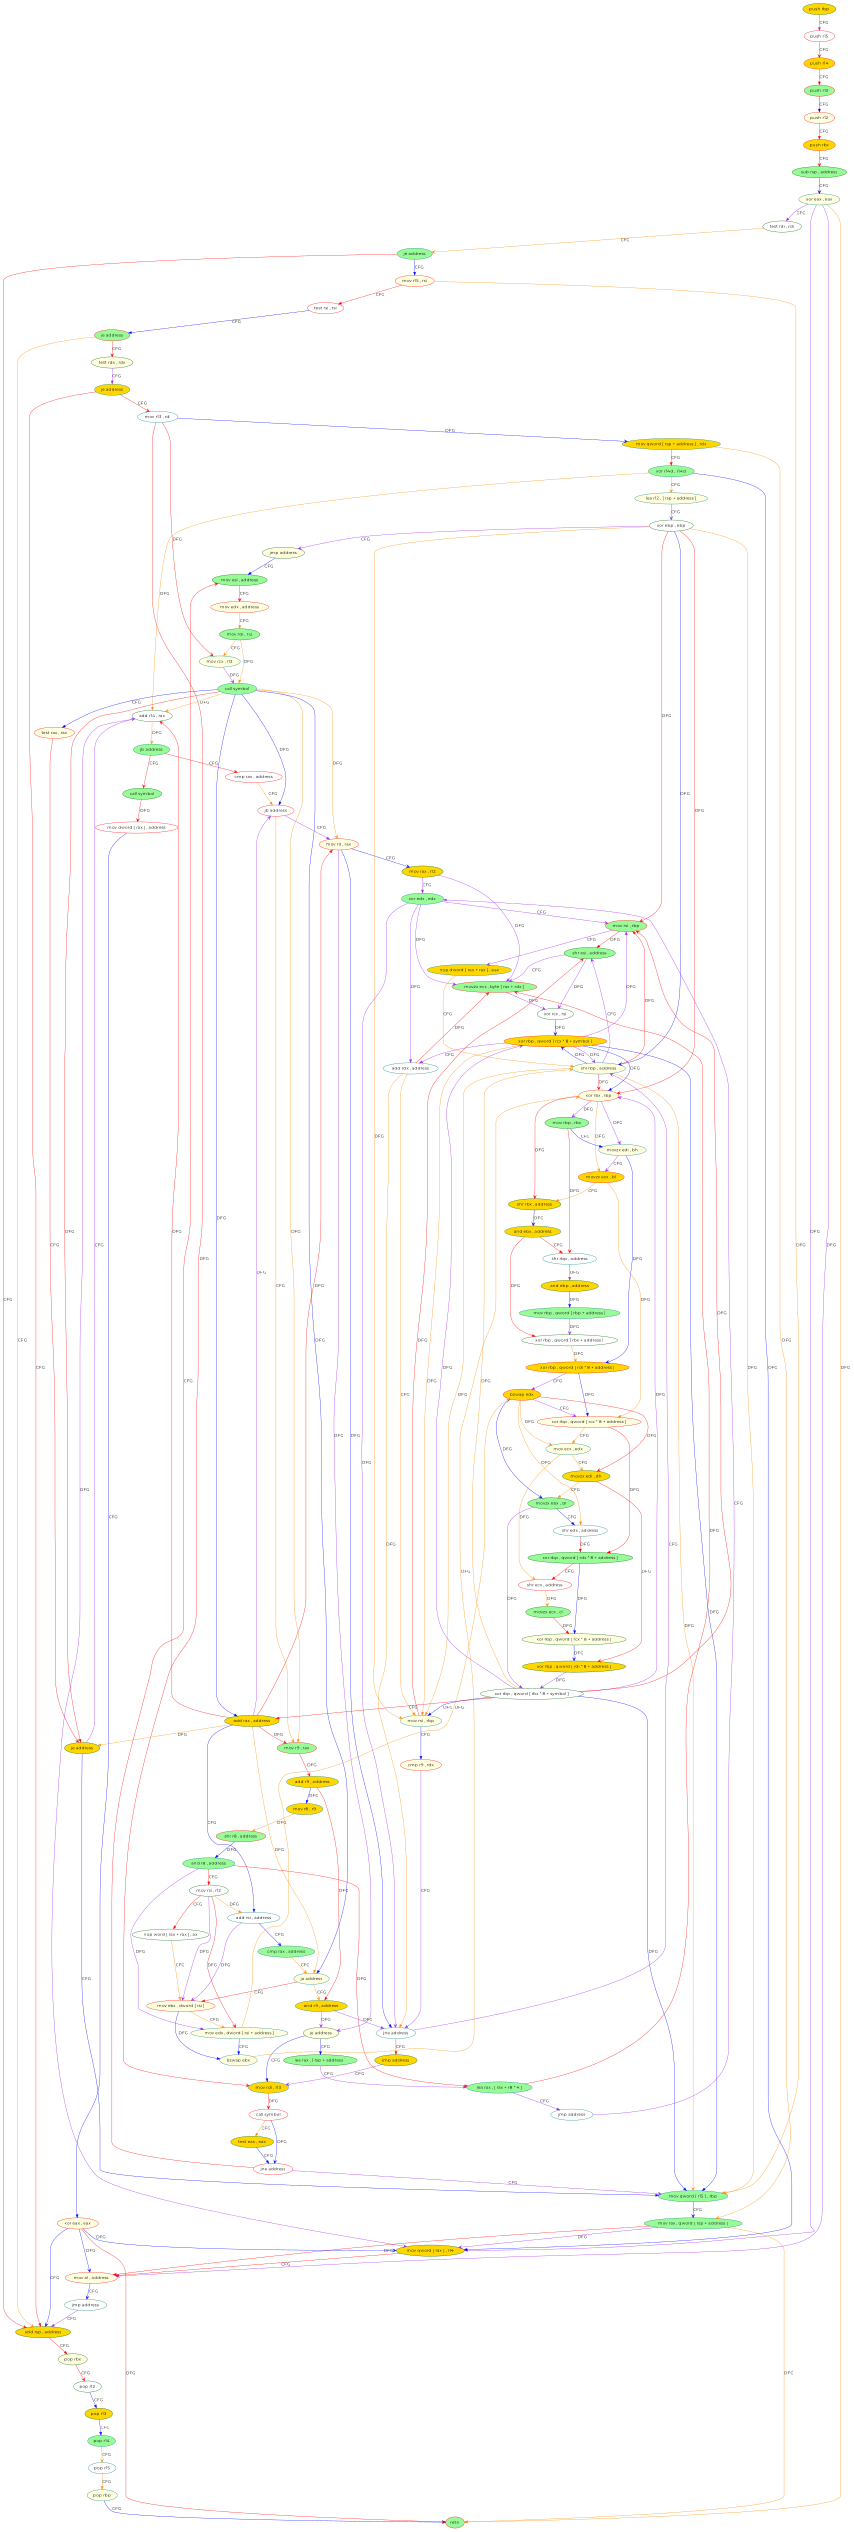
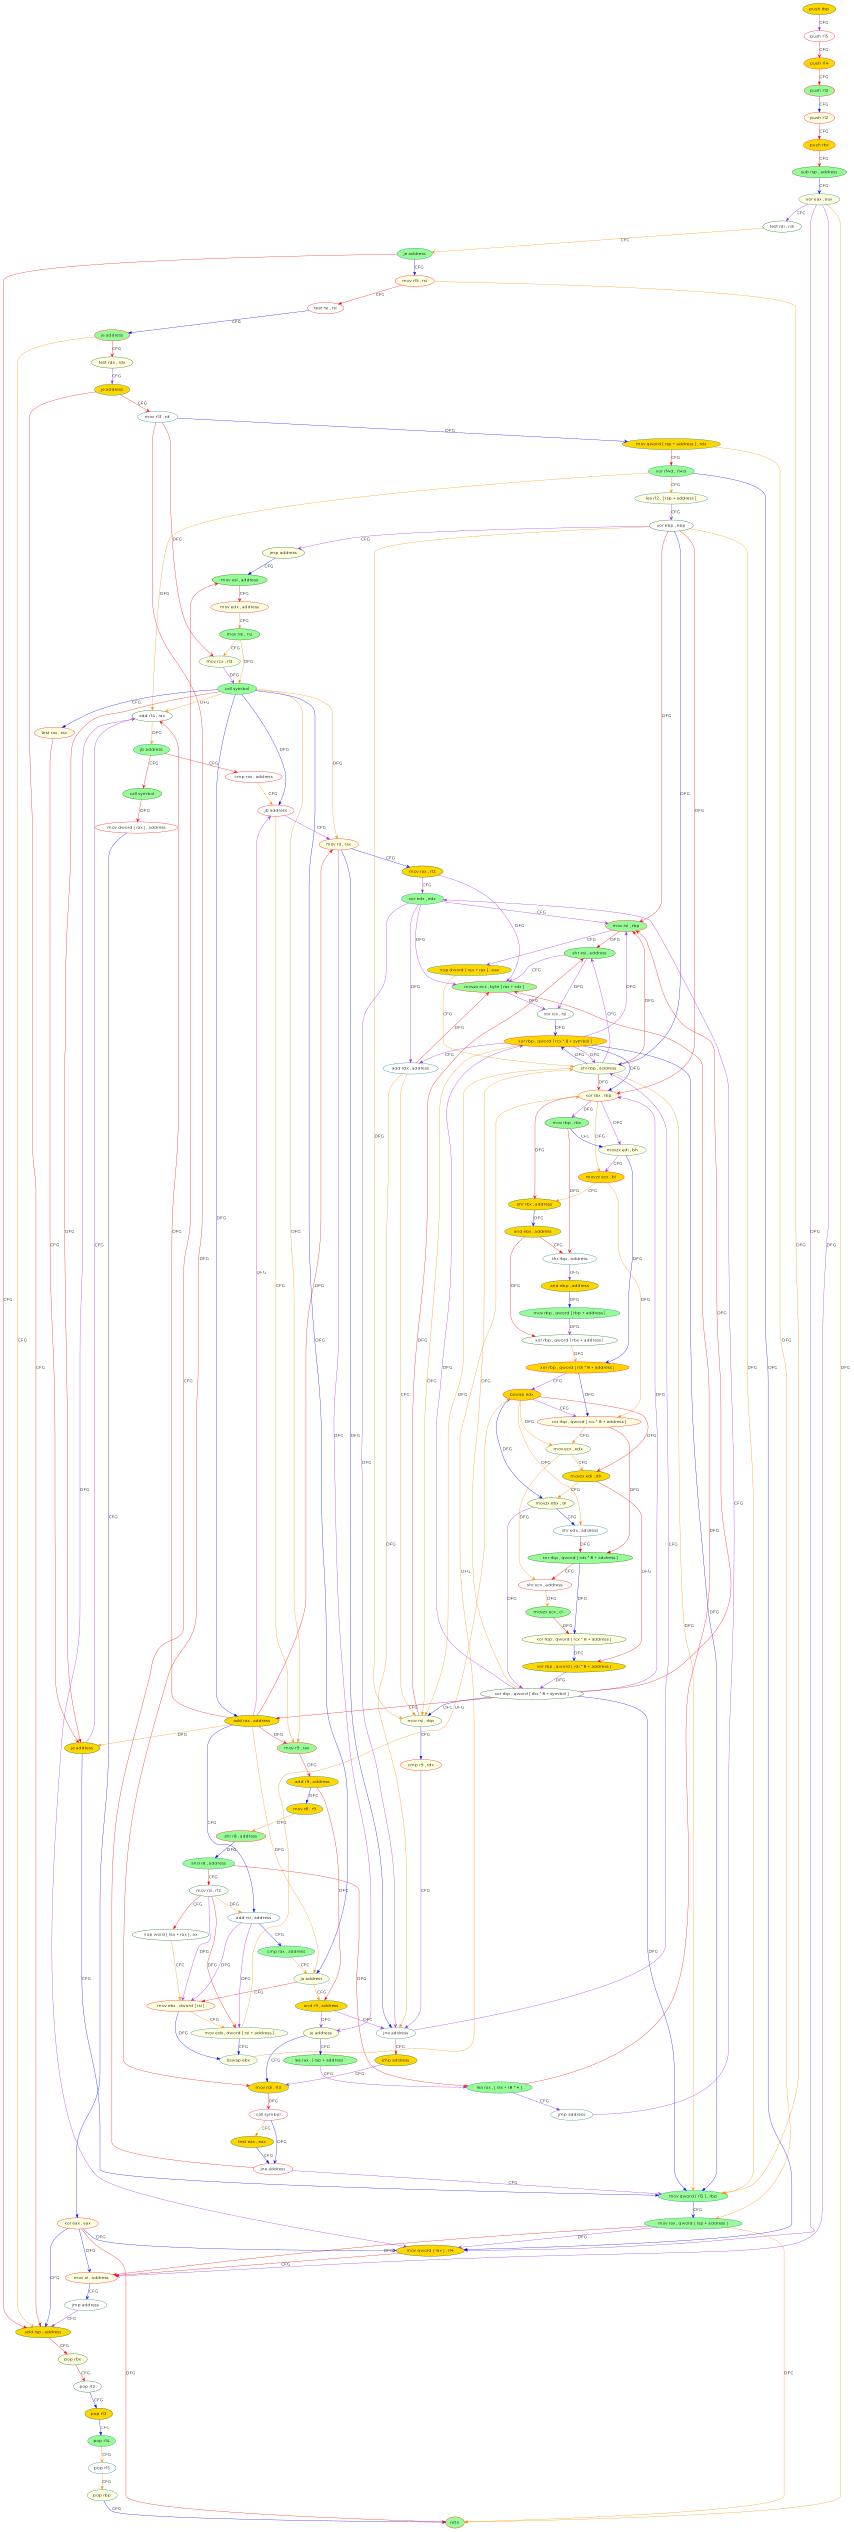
  digraph {
    fontname=Montserrat
    node [color=teal fillcolor=palegreen fontname=Montserrat style=filled]
    edge [arrowhead=vee color=red fontname=Montserrat]
    n1 [color=darkgreen fillcolor=gold label="push rbp"]
    n2 [color=red fillcolor=white label="push r15"]
    n3 [color=red fillcolor=gold label="push r14"]
    n4 [color=red label="push r13"]
    n5 [color=red fillcolor=lightyellow label="push r12"]
    n6 [color=red fillcolor=gold label="push rbx"]
    n7 [color=darkgreen label="sub rsp , address"]
    n8 [fillcolor=lightyellow label="xor eax , eax"]
    n9 [color=darkgreen fillcolor=white label="test rdi , rdi"]
    n10 [color=red label=retn]
    n11 [color=darkgreen fillcolor=gold label="mov qword [ rax ] , r14"]
    n12 [color=red fillcolor=lightyellow label="mov al , address"]
    n13 [label="je address"]
    n14 [fillcolor=white label="jmp address"]
    n15 [color=darkgreen fillcolor=gold label="add rsp , address"]
    n16 [color=red fillcolor=lightyellow label="mov r15 , rsi"]
    n17 [color=darkgreen fillcolor=lightyellow label="pop rbx"]
    n18 [color=red fillcolor=white label="test rsi , rsi"]
    n19 [label="mov qword [ r15 ] , rbp"]
    n20 [color=darkgreen fillcolor=white label="pop r12"]
    n21 [color=red label="je address"]
    n22 [label="mov rax , qword [ rsp + address ]"]
    n23 [color=darkgreen fillcolor=gold label="pop r13"]
    n24 [label="pop r14"]
    n25 [fillcolor=white label="pop r15"]
    n26 [fillcolor=lightyellow label="pop rbp"]
    n27 [color=darkgreen fillcolor=lightyellow label="test rdx , rdx"]
    n28 [fillcolor=gold label="je address"]
    n29 [fillcolor=white label="mov r13 , rdi"]
    n30 [fillcolor=gold label="mov qword [ rsp + address ] , rdx"]
    n31 [fillcolor=lightyellow label="mov rcx , r13"]
    n32 [fillcolor=gold label="mov rdi , r13"]
    n33 [label="xor r14d , r14d"]
    n34 [label="call symbol"]
    n35 [color=red fillcolor=white label="call symbol"]
    n36 [fillcolor=lightyellow label="lea r12 , [ rsp + address ]"]
    n37 [color=darkgreen fillcolor=white label="add r14 , rax"]
    n38 [color=darkgreen fillcolor=white label="xor ebp , ebp"]
    n39 [label="jb address"]
    n40 [color=darkgreen fillcolor=lightyellow label="jmp address"]
    n41 [fillcolor=lightyellow label="shl rbp , address"]
    n42 [fillcolor=lightyellow label="mov rsi , rbp"]
    n43 [color=red fillcolor=lightyellow label="xor rbx , rbp"]
    n44 [color=red label="mov rsi , rbp"]
    n45 [color=darkgreen label="mov esi , address"]
    n46 [color=red fillcolor=gold label="xor rbp , qword [ rcx * 8 + symbol ]"]
    n47 [color=darkgreen label="shr esi , address"]
    n48 [fillcolor=white label="add rdx , address"]
    n49 [color=red fillcolor=lightyellow label="cmp r9 , rdx"]
    n50 [color=darkgreen label="mov rbp , rbx"]
    n51 [fillcolor=lightyellow label="movzx edi , bh"]
    n52 [color=red fillcolor=gold label="movzx ecx , bl"]
    n53 [color=darkgreen fillcolor=gold label="shr rbx , address"]
    n54 [fillcolor=gold label="nop dword [ rax + rax ] , eax"]
    n55 [color=red fillcolor=lightyellow label="mov edx , address"]
    n56 [color=darkgreen label="mov rdi , r12"]
    n57 [color=red fillcolor=lightyellow label="test rax , rax"]
    n58 [color=darkgreen fillcolor=gold label="je address"]
    n59 [color=red fillcolor=white label="jb address"]
    n60 [color=red fillcolor=lightyellow label="mov r9 , rax"]
    n61 [color=red label="mov r9 , rax"]
    n62 [color=darkgreen fillcolor=gold label="add rax , address"]
    n63 [fillcolor=lightyellow label="ja address"]
    n64 [color=darkgreen fillcolor=gold label="mov rax , r12"]
    n65 [fillcolor=white label="jne address"]
    n66 [color=darkgreen fillcolor=lightyellow label="je address"]
    n67 [fillcolor=gold label="add r9 , address"]
    n68 [fillcolor=white label="add rsi , address"]
    n69 [fillcolor=gold label="and r9 , address"]
    n70 [color=red fillcolor=lightyellow label="mov ebx , dword [ rsi ]"]
    n71 [color=darkgreen label="call symbol"]
    n72 [color=red fillcolor=white label="cmp rax , address"]
    n73 [color=red fillcolor=white label="mov dword [ rax ] , address"]
    n74 [color=red fillcolor=lightyellow label="xor eax , eax"]
    n75 [label="xor edx , edx"]
    n76 [color=red label="movzx ecx , byte [ rax + rdx ]"]
    n77 [color=darkgreen fillcolor=gold label="jmp address"]
    n78 [color=darkgreen label="lea rax , [ rsp + address ]"]
    n79 [fillcolor=gold label="mov r8 , r9"]
    n80 [color=darkgreen fillcolor=white label="xor rcx , rsi"]
    n81 [color=red label="shr r8 , address"]
    n82 [label="and r8 , address"]
    n83 [color=darkgreen fillcolor=white label="mov rsi , r12"]
    n84 [label="lea rax , [ rax + r8 * 4 ]"]
    n85 [color=darkgreen fillcolor=white label="nop word [ rax + rax ] , ax"]
    n86 [fillcolor=lightyellow label="mov edx , dword [ rsi + address ]"]
    n87 [fillcolor=white label="jmp address"]
    n88 [fillcolor=lightyellow label="bswap ebx"]
    n89 [color=red fillcolor=gold label="bswap edx"]
    n90 [label="cmp rax , address"]
    n91 [color=darkgreen fillcolor=gold label="test eax , eax"]
    n92 [color=red fillcolor=white label="jne address"]
    n93 [color=red fillcolor=lightyellow label="xor rbp , qword [ rcx * 8 + address ]"]
    n94 [fillcolor=lightyellow label="mov ecx , edx"]
    n95 [color=darkgreen fillcolor=gold label="movzx edi , dh"]
-   n96 [color=darkgreen label="movzx ebx , dl"]
+   n96 [color=darkgreen fillcolor=lightyellow label="movzx ebx , dl"]
    n97 [fillcolor=white label="shr edx , address"]
    n98 [fillcolor=white label="shr rbp , address"]
    n99 [color=red fillcolor=gold label="xor rbp , qword [ rdi * 8 + address ]"]
    n100 [fillcolor=gold label="and ebx , address"]
    n101 [color=darkgreen fillcolor=gold label="and ebp , address"]
    n102 [color=darkgreen label="xor rbp , qword [ rdx * 8 + address ]"]
    n103 [color=darkgreen fillcolor=white label="xor rbp , qword [ rbx + address ]"]
    n104 [label="mov rbp , qword [ rbp + address ]"]
    n105 [color=red fillcolor=white label="shr ecx , address"]
    n106 [color=darkgreen fillcolor=gold label="xor rbp , qword [ rdi * 8 + address ]"]
    n107 [color=darkgreen fillcolor=white label="xor rbp , qword [ rbx * 8 + symbol ]"]
    n108 [color=darkgreen fillcolor=lightyellow label="xor rbp , qword [ rcx * 8 + address ]"]
    n109 [color=darkgreen label="movzx ecx , cl"]
    n1 -> n2 [arrowhead=normal color=purple label=CFG]
    n2 -> n3 [label=CFG]
    n3 -> n4 [arrowhead=normal label=CFG]
    n4 -> n5 [arrowhead=normal color=blue label=CFG]
    n5 -> n6 [arrowhead=normal label=CFG]
    n6 -> n7 [label=CFG]
    n7 -> n8 [color=blue label=CFG]
    n8 -> n9 [arrowhead=normal color=purple label=CFG]
    n8 -> n10 [arrowhead=normal color=darkorange label=DFG]
    n8 -> n11 [arrowhead=normal color=purple label=DFG]
    n8 -> n12 [color=purple label=DFG]
    n9 -> n13 [color=darkorange label=CFG]
    n11 -> n12 [arrowhead=normal label=CFG]
    n12 -> n14 [color=blue label=CFG]
    n13 -> n15 [label=CFG]
    n13 -> n16 [arrowhead=normal color=blue label=CFG]
    n14 -> n15 [arrowhead=normal color=purple label=CFG]
    n15 -> n17 [arrowhead=normal label=CFG]
    n16 -> n18 [arrowhead=normal label=CFG]
    n16 -> n19 [arrowhead=normal color=darkorange label=DFG]
    n17 -> n20 [label=CFG]
    n18 -> n21 [arrowhead=normal color=blue label=CFG]
    n19 -> n22 [color=blue label=CFG]
    n20 -> n23 [arrowhead=normal color=blue label=CFG]
    n21 -> n15 [color=darkorange label=CFG]
    n21 -> n27 [label=CFG]
    n22 -> n10 [arrowhead=normal color=darkorange label=DFG]
    n22 -> n11 [color=purple label=DFG]
    n22 -> n12 [arrowhead=normal label=DFG]
    n23 -> n24 [arrowhead=normal color=blue label=CFG]
    n24 -> n25 [color=darkorange label=CFG]
    n25 -> n26 [arrowhead=normal color=darkorange label=CFG]
    n26 -> n10 [color=blue label=CFG]
    n27 -> n28 [arrowhead=normal color=purple label=CFG]
    n28 -> n15 [arrowhead=normal label=CFG]
    n28 -> n29 [label=CFG]
    n29 -> n30 [color=blue label=DFG]
    n29 -> n31 [label=DFG]
    n29 -> n32 [label=DFG]
    n30 -> n22 [color=darkorange label=DFG]
    n30 -> n33 [arrowhead=normal label=CFG]
    n31 -> n34 [color=purple label=DFG]
    n32 -> n35 [label=DFG]
    n33 -> n11 [arrowhead=normal color=blue label=DFG]
    n33 -> n36 [color=darkorange label=CFG]
    n33 -> n37 [arrowhead=normal color=darkorange label=DFG]
    n34 -> n37 [color=darkorange label=DFG]
    n34 -> n57 [arrowhead=normal color=blue label=CFG]
    n34 -> n58 [arrowhead=normal label=DFG]
    n34 -> n59 [arrowhead=normal color=blue label=DFG]
    n34 -> n60 [color=darkorange label=DFG]
    n34 -> n61 [arrowhead=normal color=darkorange label=DFG]
    n34 -> n62 [arrowhead=normal color=blue label=DFG]
    n34 -> n63 [arrowhead=normal color=blue label=DFG]
    n35 -> n91 [arrowhead=normal color=darkorange label=CFG]
    n35 -> n92 [color=blue label=DFG]
    n36 -> n38 [color=purple label=CFG]
    n37 -> n11 [color=purple label=DFG]
    n37 -> n39 [color=darkorange label=DFG]
    n38 -> n19 [color=darkorange label=DFG]
    n38 -> n40 [color=purple label=CFG]
    n38 -> n41 [color=blue label=DFG]
    n38 -> n42 [color=darkorange label=DFG]
    n38 -> n43 [label=DFG]
    n38 -> n44 [label=DFG]
    n39 -> n71 [label=CFG]
    n39 -> n72 [label=CFG]
    n40 -> n45 [arrowhead=normal color=blue label=CFG]
    n41 -> n19 [color=darkorange label=DFG]
    n41 -> n42 [arrowhead=normal color=darkorange label=DFG]
    n41 -> n43 [label=DFG]
    n41 -> n44 [arrowhead=normal label=DFG]
    n41 -> n46 [color=blue label=DFG]
    n41 -> n47 [color=purple label=CFG]
    n42 -> n47 [label=DFG]
    n42 -> n49 [arrowhead=normal color=blue label=CFG]
    n43 -> n50 [color=purple label=DFG]
    n43 -> n51 [color=purple label=DFG]
    n43 -> n52 [color=darkorange label=DFG]
    n43 -> n53 [label=DFG]
    n44 -> n47 [arrowhead=normal label=DFG]
    n44 -> n54 [color=purple label=CFG]
    n45 -> n55 [label=CFG]
    n46 -> n19 [arrowhead=normal color=blue label=DFG]
    n46 -> n41 [color=purple label=DFG]
    n46 -> n42 [arrowhead=normal color=darkorange label=DFG]
    n46 -> n43 [arrowhead=normal color=blue label=DFG]
    n46 -> n44 [arrowhead=normal color=purple label=DFG]
    n46 -> n48 [arrowhead=normal color=purple label=CFG]
    n47 -> n76 [color=purple label=CFG]
    n47 -> n80 [color=purple label=DFG]
    n48 -> n42 [arrowhead=normal color=darkorange label=CFG]
    n48 -> n65 [arrowhead=normal color=darkorange label=DFG]
    n48 -> n76 [label=DFG]
    n49 -> n65 [arrowhead=normal color=purple label=CFG]
    n50 -> n51 [arrowhead=normal color=blue label=CFG]
    n50 -> n98 [label=DFG]
    n51 -> n52 [color=purple label=CFG]
    n51 -> n99 [color=blue label=DFG]
    n52 -> n53 [arrowhead=normal color=darkorange label=CFG]
    n52 -> n93 [arrowhead=normal color=darkorange label=DFG]
    n53 -> n100 [color=blue label=DFG]
    n54 -> n41 [arrowhead=normal color=darkorange label=CFG]
    n55 -> n56 [arrowhead=normal color=darkorange label=CFG]
    n56 -> n31 [color=darkorange label=CFG]
    n56 -> n34 [arrowhead=normal color=darkorange label=DFG]
    n57 -> n58 [label=CFG]
    n58 -> n19 [arrowhead=normal color=blue label=CFG]
    n58 -> n37 [color=purple label=CFG]
    n59 -> n60 [arrowhead=normal color=purple label=CFG]
    n59 -> n61 [color=darkorange label=CFG]
    n60 -> n64 [color=blue label=CFG]
    n60 -> n65 [arrowhead=normal color=blue label=DFG]
    n60 -> n66 [color=purple label=DFG]
    n61 -> n67 [label=DFG]
    n62 -> n37 [label=DFG]
    n62 -> n58 [arrowhead=normal color=darkorange label=DFG]
    n62 -> n59 [color=purple label=DFG]
    n62 -> n60 [arrowhead=normal label=DFG]
    n62 -> n61 [label=DFG]
    n62 -> n63 [arrowhead=normal color=darkorange label=DFG]
    n62 -> n68 [arrowhead=normal color=blue label=CFG]
    n63 -> n69 [color=darkorange label=CFG]
    n63 -> n70 [arrowhead=normal label=CFG]
    n64 -> n75 [arrowhead=normal color=purple label=CFG]
    n64 -> n76 [arrowhead=normal color=purple label=DFG]
    n65 -> n41 [color=purple label=CFG]
    n65 -> n77 [arrowhead=normal label=CFG]
    n66 -> n32 [arrowhead=normal color=blue label=CFG]
    n66 -> n78 [arrowhead=normal color=blue label=CFG]
    n67 -> n69 [arrowhead=normal label=DFG]
    n67 -> n79 [arrowhead=normal color=blue label=DFG]
    n68 -> n70 [color=purple label=DFG]
-   n82 -> n86 [arrowhead=normal color=purple label=DFG]
+   n68 -> n86 [arrowhead=normal color=purple label=DFG]
    n68 -> n90 [color=blue label=CFG]
    n69 -> n65 [arrowhead=normal color=purple label=DFG]
    n69 -> n66 [color=purple label=DFG]
    n70 -> n86 [color=darkorange label=CFG]
    n70 -> n88 [arrowhead=normal color=blue label=DFG]
    n71 -> n73 [label=DFG]
    n72 -> n59 [arrowhead=normal color=darkorange label=CFG]
    n73 -> n74 [arrowhead=normal color=blue label=CFG]
    n74 -> n10 [arrowhead=normal label=DFG]
    n74 -> n11 [color=blue label=DFG]
    n74 -> n12 [color=blue label=DFG]
    n74 -> n15 [color=blue label=CFG]
    n75 -> n44 [color=purple label=CFG]
    n75 -> n48 [arrowhead=normal color=purple label=DFG]
    n75 -> n65 [color=purple label=DFG]
    n75 -> n76 [color=purple label=DFG]
    n76 -> n80 [color=purple label=DFG]
    n77 -> n32 [color=purple label=CFG]
    n78 -> n84 [arrowhead=normal color=purple label=CFG]
    n79 -> n81 [color=darkorange label=DFG]
    n80 -> n46 [color=blue label=DFG]
    n81 -> n82 [arrowhead=normal color=blue label=DFG]
    n82 -> n83 [arrowhead=normal label=CFG]
    n82 -> n84 [arrowhead=normal label=DFG]
    n83 -> n68 [arrowhead=normal color=darkorange label=DFG]
    n83 -> n70 [color=purple label=DFG]
    n83 -> n85 [arrowhead=normal label=CFG]
    n83 -> n86 [label=DFG]
    n84 -> n76 [label=DFG]
    n84 -> n87 [arrowhead=normal color=purple label=CFG]
    n85 -> n70 [arrowhead=normal color=darkorange label=CFG]
    n86 -> n88 [arrowhead=normal color=blue label=CFG]
    n86 -> n89 [color=darkorange label=DFG]
    n87 -> n75 [arrowhead=normal color=purple label=CFG]
    n88 -> n43 [color=darkorange label=DFG]
    n89 -> n93 [color=purple label=CFG]
    n89 -> n94 [color=darkorange label=DFG]
    n89 -> n95 [label=DFG]
    n89 -> n96 [color=blue label=DFG]
    n89 -> n97 [arrowhead=normal color=darkorange label=DFG]
    n90 -> n63 [color=darkorange label=CFG]
    n91 -> n92 [arrowhead=normal color=blue label=CFG]
    n92 -> n19 [color=purple label=CFG]
    n92 -> n45 [label=CFG]
    n93 -> n94 [arrowhead=normal color=darkorange label=CFG]
    n93 -> n102 [arrowhead=normal label=DFG]
    n94 -> n95 [color=darkorange label=CFG]
    n94 -> n105 [color=darkorange label=DFG]
    n95 -> n96 [arrowhead=normal color=darkorange label=CFG]
    n95 -> n106 [label=DFG]
    n96 -> n97 [arrowhead=normal color=blue label=CFG]
    n96 -> n107 [arrowhead=normal color=purple label=DFG]
    n97 -> n102 [arrowhead=normal label=DFG]
    n98 -> n101 [arrowhead=normal color=purple label=DFG]
    n99 -> n89 [arrowhead=normal color=purple label=CFG]
    n99 -> n93 [arrowhead=normal color=blue label=DFG]
    n100 -> n98 [arrowhead=normal label=CFG]
    n100 -> n103 [arrowhead=normal label=DFG]
    n101 -> n104 [arrowhead=normal color=blue label=DFG]
    n102 -> n105 [arrowhead=normal label=CFG]
    n102 -> n108 [arrowhead=normal color=blue label=DFG]
    n103 -> n99 [color=darkorange label=DFG]
    n104 -> n103 [color=purple label=DFG]
    n105 -> n109 [color=darkorange label=DFG]
    n106 -> n107 [color=purple label=DFG]
    n107 -> n19 [arrowhead=normal color=blue label=DFG]
    n107 -> n41 [color=darkorange label=DFG]
    n107 -> n42 [arrowhead=normal color=blue label=DFG]
    n107 -> n43 [color=purple label=DFG]
    n107 -> n44 [label=DFG]
    n107 -> n46 [color=purple label=DFG]
    n107 -> n62 [arrowhead=normal label=CFG]
    n108 -> n106 [color=blue label=DFG]
    n109 -> n108 [arrowhead=normal label=DFG]
  }
